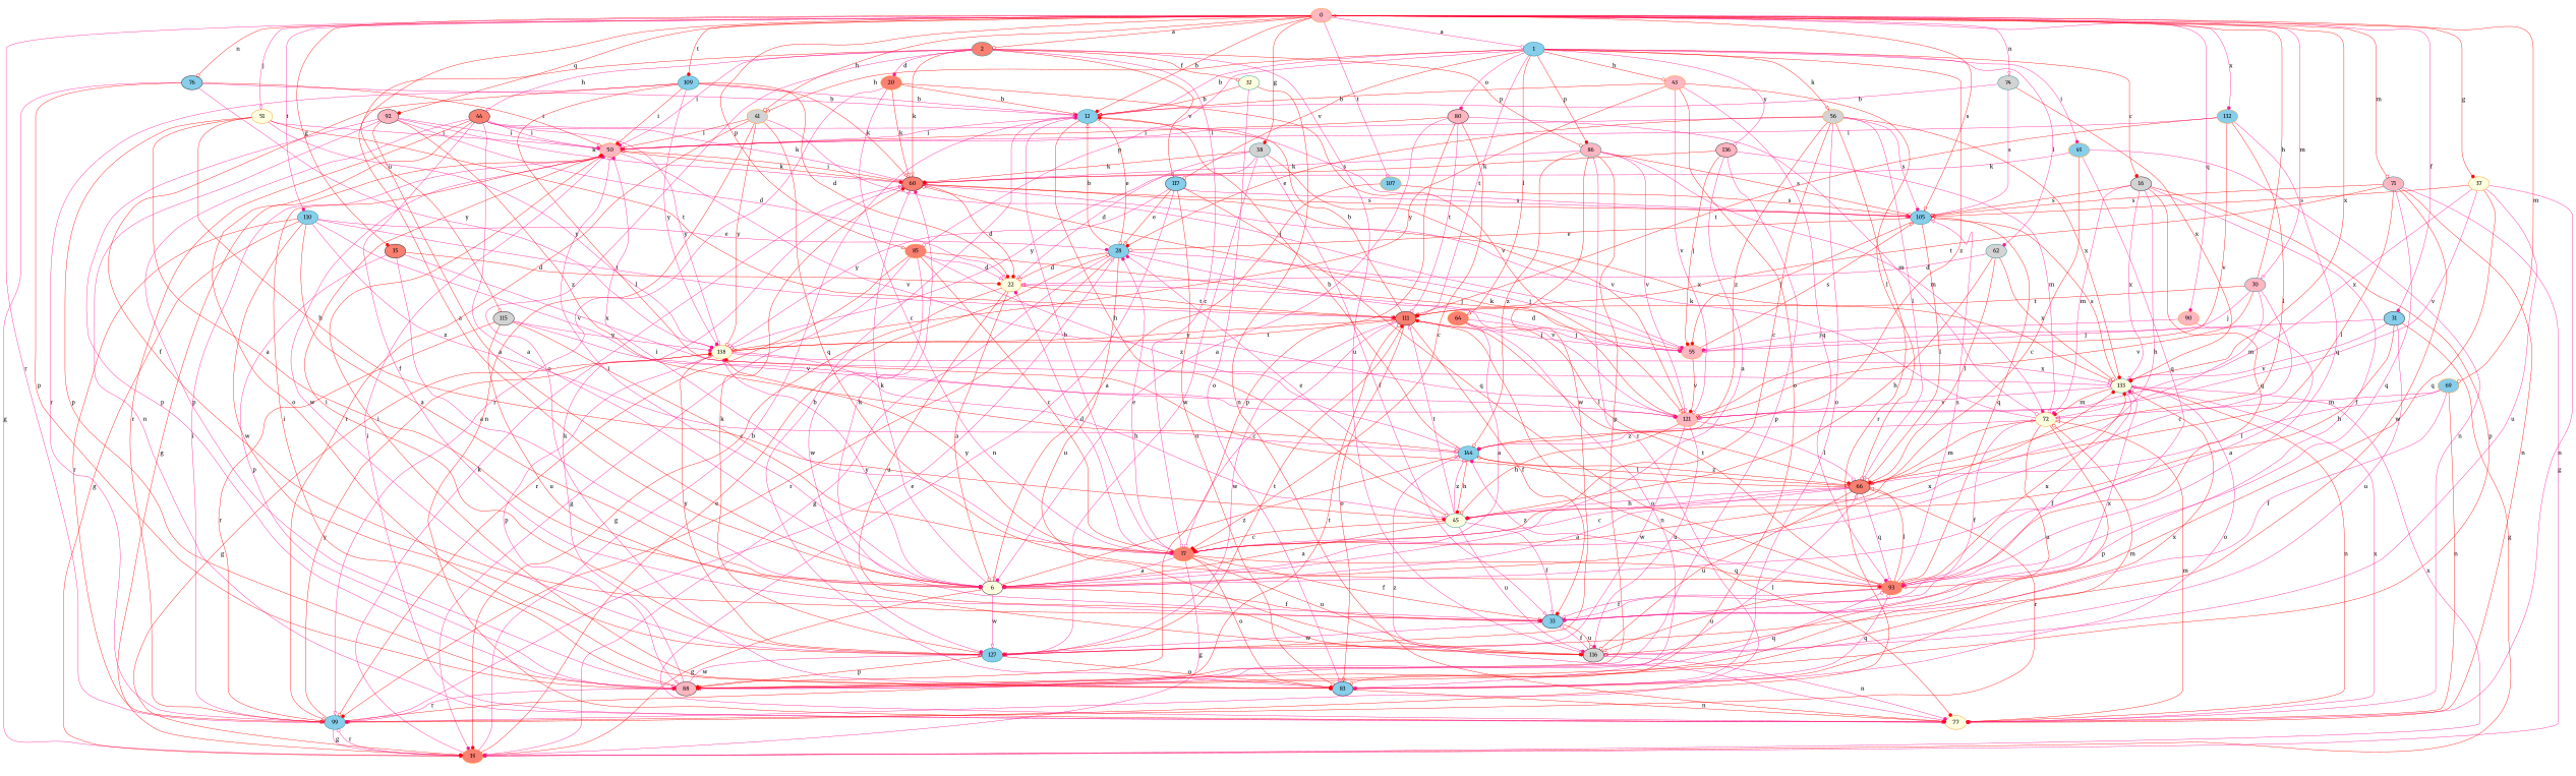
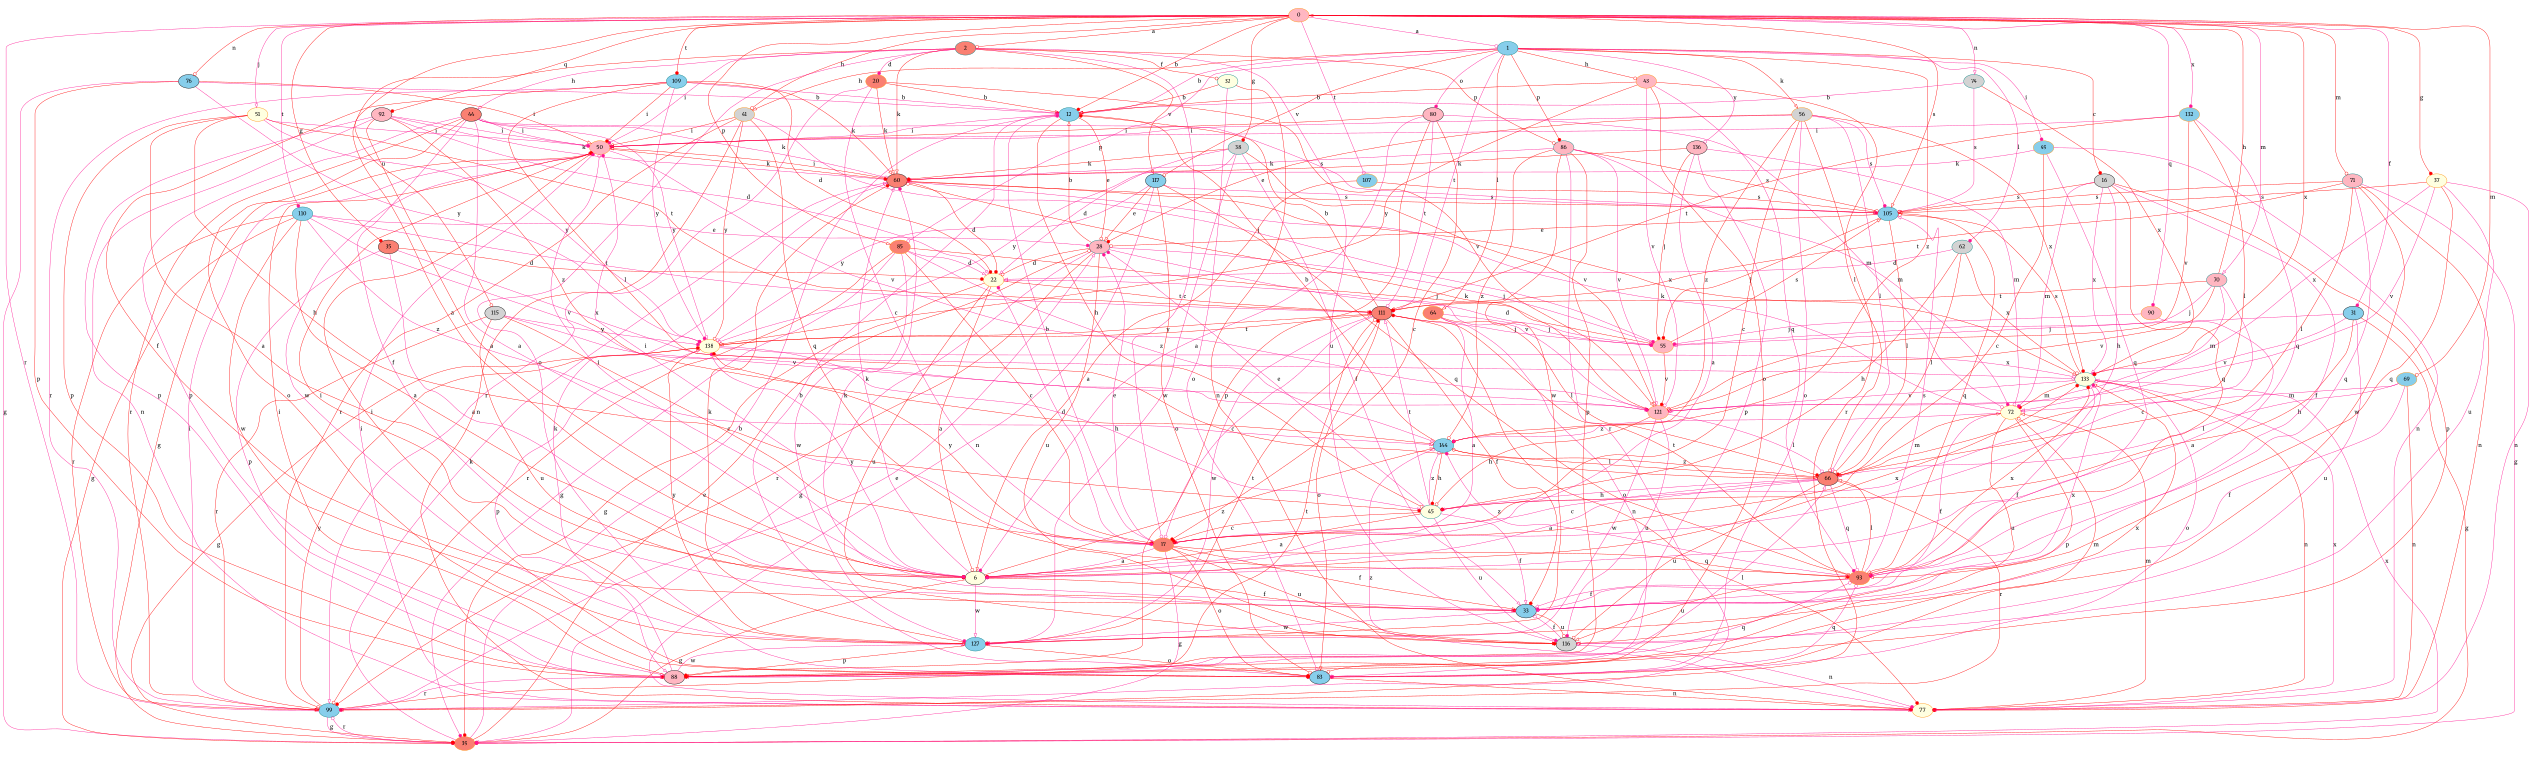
  strict digraph {
    fontname=Merriweather
    node [color=darkorange fillcolor=skyblue fontname=Merriweather style=filled]
    edge [arrowhead=dot color=red fontname=Merriweather]
    0 [fillcolor=lightpink]
    1 [color=teal]
    2 [color=teal fillcolor=salmon]
    12 [color=teal]
    31 [color=black]
    35 [color=black fillcolor=salmon]
    37 [fillcolor=lightyellow]
    38 [color=teal fillcolor=lightgrey]
    41 [fillcolor=lightgrey]
    51 [fillcolor=lightyellow]
    69
    70 [color=teal fillcolor=lightpink]
    71 [color=teal fillcolor=lightpink]
    74 [color=teal fillcolor=lightgrey]
    76 [color=black]
    85 [fillcolor=salmon]
    90 [fillcolor=lightpink]
    92 [color=black fillcolor=lightpink]
    99 [color=teal]
    105 [color=teal]
    107
    109 [color=teal]
    110 [color=teal]
    115 [color=black fillcolor=lightgrey]
    132
    133 [color=teal fillcolor=lightyellow]
    16 [color=black fillcolor=lightgrey]
    43 [fillcolor=lightpink]
    49
    56 [fillcolor=lightgrey]
    62 [color=teal fillcolor=lightgrey]
    64 [fillcolor=salmon]
    80 [color=black fillcolor=lightpink]
    86 [color=teal fillcolor=lightpink]
    111 [color=black fillcolor=salmon]
    117 [color=black]
    136 [color=black fillcolor=lightpink]
    144 [color=teal]
    6 [color=black fillcolor=lightyellow]
    17 [fillcolor=salmon]
    20 [fillcolor=salmon]
    32 [color=teal fillcolor=lightyellow]
    44 [color=black fillcolor=salmon]
    50 [fillcolor=lightpink]
    60 [color=black fillcolor=salmon]
    83 [color=black]
    116 [color=black fillcolor=lightgrey]
-   28 [color=teal]
+   28 [color=teal fillcolor=lightpink]
    45 [color=teal fillcolor=lightyellow]
    39 [fillcolor=salmon]
    121 [fillcolor=lightpink]
    55 [fillcolor=lightpink]
    88 [color=black fillcolor=lightpink]
    22 [fillcolor=lightyellow]
    93 [fillcolor=salmon]
    77 [fillcolor=lightyellow]
    33 [color=black]
    127 [color=teal]
    138 [fillcolor=lightyellow]
    72 [fillcolor=lightyellow]
    66 [color=black fillcolor=salmon]
    0 -> 1 [arrowhead=odot color=deeppink label=a]
    0 -> 2 [arrowhead=odot label=a]
    0 -> 12 [label=b]
    0 -> 31 [color=deeppink label=f]
    0 -> 35 [label=g]
    0 -> 37 [label=g]
    0 -> 38 [label=g]
    0 -> 41 [arrowhead=odot label=h]
    0 -> 51 [arrowhead=onormal color=deeppink label=j]
    0 -> 69 [arrowhead=odot label=m]
    0 -> 70 [arrowhead=onormal color=deeppink label=m]
    0 -> 71 [arrowhead=odot label=m]
    0 -> 74 [arrowhead=onormal color=deeppink label=n]
    0 -> 76 [arrowhead=odot label=n]
    0 -> 85 [arrowhead=onormal label=p]
    0 -> 90 [color=deeppink label=q]
    0 -> 92 [label=q]
    0 -> 99 [arrowhead=odot color=deeppink label=r]
    0 -> 105 [arrowhead=onormal label=s]
    0 -> 107 [arrowhead=odot color=deeppink label=t]
    0 -> 109 [label=t]
    0 -> 110 [color=deeppink label=t]
    0 -> 115 [arrowhead=odot label=u]
    0 -> 132 [color=deeppink label=x]
    0 -> 133 [arrowhead=odot label=x]
    1 -> 12 [arrowhead=odot color=deeppink label=b]
    1 -> 41 [arrowhead=onormal label=h]
    1 -> 85 [arrowhead=odot color=deeppink label=p]
    1 -> 16 [label=c]
    1 -> 43 [arrowhead=odot label=h]
    1 -> 49 [color=deeppink label=i]
    1 -> 56 [arrowhead=onormal label=k]
    1 -> 62 [color=deeppink label=l]
    1 -> 64 [arrowhead=onormal label=l]
    1 -> 80 [color=deeppink label=o]
    1 -> 86 [label=p]
    1 -> 111 [color=deeppink label=t]
    1 -> 117 [arrowhead=odot label=v]
    1 -> 136 [arrowhead=odot color=deeppink label=y]
    1 -> 144 [label=z]
    2 -> 86 [arrowhead=odot label=p]
    2 -> 117 [arrowhead=onormal label=v]
    2 -> 6 [label=a]
    2 -> 17 [arrowhead=odot color=deeppink label=c]
    2 -> 20 [color=deeppink label=d]
    2 -> 32 [arrowhead=odot label=f]
    2 -> 44 [arrowhead=onormal color=deeppink label=h]
    2 -> 50 [color=deeppink label=i]
    2 -> 60 [arrowhead=onormal label=k]
    2 -> 83 [color=deeppink label=o]
    2 -> 116 [arrowhead=onormal color=deeppink label=u]
    12 -> 50 [color=deeppink label=i]
    12 -> 28 [arrowhead=odot label=e]
    12 -> 45 [arrowhead=odot label=h]
    31 -> 116 [arrowhead=odot color=deeppink label=u]
    31 -> 45 [arrowhead=odot label=h]
    31 -> 39 [label=g]
    31 -> 121 [arrowhead=onormal color=deeppink label=v]
    31 -> 55 [arrowhead=onormal color=deeppink label=j]
    35 -> 133 [arrowhead=odot color=deeppink label=x]
    35 -> 6 [color=deeppink label=a]
    35 -> 88 [arrowhead=onormal color=deeppink label=p]
    35 -> 22 [label=d]
    37 -> 105 [arrowhead=onormal label=s]
    37 -> 133 [color=deeppink label=x]
    37 -> 116 [arrowhead=odot color=deeppink label=u]
    37 -> 121 [arrowhead=odot color=deeppink label=v]
    37 -> 93 [arrowhead=onormal label=q]
    37 -> 77 [arrowhead=odot color=deeppink label=n]
    38 -> 60 [label=k]
    38 -> 121 [arrowhead=onormal label=v]
    38 -> 22 [arrowhead=onormal color=deeppink label=d]
    38 -> 33 [arrowhead=onormal color=deeppink label=f]
    38 -> 127 [arrowhead=onormal color=deeppink label=w]
    38 -> 138 [arrowhead=odot color=deeppink label=y]
    41 -> 99 [arrowhead=odot label=r]
    41 -> 50 [arrowhead=onormal label=i]
    41 -> 55 [color=deeppink label=j]
    41 -> 93 [label=q]
    41 -> 77 [arrowhead=onormal label=n]
    41 -> 138 [arrowhead=odot label=y]
    51 -> 111 [label=t]
    51 -> 6 [label=a]
    51 -> 50 [arrowhead=onormal color=deeppink label=i]
    51 -> 45 [label=h]
    51 -> 88 [arrowhead=odot label=p]
    51 -> 138 [color=deeppink label=y]
    69 -> 77 [arrowhead=odot label=n]
    69 -> 33 [arrowhead=odot color=deeppink label=f]
    69 -> 72 [arrowhead=onormal color=deeppink label=m]
    69 -> 66 [arrowhead=onormal color=deeppink label=l]
    70 -> 0 [arrowhead=onormal label=h]
    70 -> 111 [label=t]
    70 -> 17 [color=deeppink label=c]
    70 -> 121 [arrowhead=odot label=v]
    70 -> 55 [arrowhead=odot color=deeppink label=j]
    70 -> 72 [arrowhead=onormal color=deeppink label=m]
    71 -> 105 [arrowhead=onormal label=s]
    71 -> 111 [arrowhead=odot label=t]
    71 -> 39 [arrowhead=odot color=deeppink label=g]
    71 -> 93 [color=deeppink label=q]
    71 -> 77 [label=n]
    71 -> 127 [label=w]
    71 -> 66 [arrowhead=onormal label=l]
    74 -> 12 [arrowhead=onormal color=deeppink label=b]
    74 -> 105 [arrowhead=odot color=deeppink label=s]
    74 -> 133 [label=x]
    76 -> 12 [arrowhead=odot color=deeppink label=b]
    76 -> 50 [arrowhead=onormal label=i]
    76 -> 39 [color=deeppink label=g]
    76 -> 88 [label=p]
    76 -> 138 [color=deeppink label=y]
    85 -> 99 [arrowhead=odot label=r]
    85 -> 144 [arrowhead=onormal color=deeppink label=z]
    85 -> 17 [label=c]
    85 -> 39 [color=deeppink label=g]
    85 -> 55 [arrowhead=onormal label=j]
    85 -> 22 [arrowhead=onormal color=deeppink label=d]
    85 -> 127 [color=deeppink label=w]
    90 -> 6 [arrowhead=odot color=deeppink label=a]
    90 -> 55 [color=deeppink label=j]
    92 -> 144 [arrowhead=odot label=z]
    92 -> 6 [arrowhead=odot label=a]
    92 -> 50 [color=deeppink label=i]
    92 -> 60 [arrowhead=odot color=deeppink label=k]
    92 -> 88 [arrowhead=odot color=deeppink label=p]
    92 -> 22 [arrowhead=onormal color=deeppink label=d]
    92 -> 77 [arrowhead=odot color=deeppink label=n]
    99 -> 111 [arrowhead=odot label=t]
    99 -> 50 [arrowhead=onormal color=deeppink label=i]
    99 -> 28 [arrowhead=onormal color=deeppink label=e]
    99 -> 39 [color=deeppink label=g]
    99 -> 138 [label=y]
    105 -> 28 [arrowhead=odot label=e]
    105 -> 55 [label=j]
    105 -> 93 [arrowhead=onormal label=q]
    105 -> 66 [arrowhead=odot label=l]
    107 -> 105 [arrowhead=onormal label=s]
    107 -> 6 [arrowhead=onormal label=a]
    109 -> 12 [color=deeppink label=b]
    109 -> 99 [arrowhead=onormal color=deeppink label=r]
    109 -> 50 [label=i]
    109 -> 60 [arrowhead=onormal label=k]
    109 -> 22 [label=d]
    109 -> 33 [label=f]
    109 -> 138 [color=deeppink label=y]
    109 -> 66 [arrowhead=odot label=l]
    110 -> 99 [arrowhead=onormal label=r]
    110 -> 111 [arrowhead=odot color=deeppink label=t]
    110 -> 144 [arrowhead=onormal color=deeppink label=z]
    110 -> 6 [label=a]
    110 -> 28 [color=deeppink label=e]
    110 -> 39 [arrowhead=odot label=g]
    110 -> 121 [arrowhead=onormal color=deeppink label=v]
    110 -> 127 [arrowhead=odot label=w]
    115 -> 99 [arrowhead=odot label=r]
    115 -> 17 [arrowhead=onormal label=c]
    115 -> 116 [arrowhead=onormal label=u]
    115 -> 121 [color=deeppink label=v]
    115 -> 138 [color=deeppink label=y]
    132 -> 111 [arrowhead=onormal label=t]
    132 -> 50 [arrowhead=onormal color=deeppink label=i]
    132 -> 121 [arrowhead=odot label=v]
    132 -> 93 [color=deeppink label=q]
    132 -> 66 [arrowhead=odot label=l]
    133 -> 105 [arrowhead=odot label=s]
    133 -> 83 [arrowhead=onormal color=deeppink label=o]
    133 -> 121 [arrowhead=odot color=deeppink label=v]
    133 -> 77 [arrowhead=odot label=n]
    133 -> 33 [arrowhead=odot color=deeppink label=f]
    133 -> 72 [label=m]
    16 -> 105 [arrowhead=odot label=s]
    16 -> 133 [arrowhead=onormal color=deeppink label=x]
    16 -> 45 [color=deeppink label=h]
    16 -> 88 [label=p]
    16 -> 93 [arrowhead=odot label=q]
    16 -> 33 [arrowhead=odot color=deeppink label=f]
    16 -> 72 [color=deeppink label=m]
    43 -> 12 [arrowhead=onormal label=b]
    43 -> 83 [arrowhead=odot label=o]
    43 -> 121 [arrowhead=odot color=deeppink label=v]
    43 -> 93 [color=deeppink label=q]
    43 -> 138 [arrowhead=odot label=y]
    43 -> 66 [arrowhead=odot label=l]
    49 -> 17 [label=c]
    49 -> 60 [arrowhead=onormal color=deeppink label=k]
    49 -> 93 [arrowhead=onormal color=deeppink label=q]
    49 -> 77 [arrowhead=onormal color=deeppink label=n]
    56 -> 99 [arrowhead=odot label=r]
    56 -> 105 [color=deeppink label=s]
    56 -> 133 [label=x]
    56 -> 144 [label=z]
    56 -> 17 [arrowhead=onormal label=c]
    56 -> 50 [arrowhead=odot color=deeppink label=i]
    56 -> 83 [color=deeppink label=o]
    56 -> 28 [label=e]
    56 -> 66 [arrowhead=onormal color=deeppink label=l]
    62 -> 133 [arrowhead=odot label=x]
    62 -> 45 [label=h]
    62 -> 22 [arrowhead=onormal color=deeppink label=d]
    62 -> 66 [label=l]
    64 -> 6 [arrowhead=odot color=deeppink label=a]
    64 -> 83 [arrowhead=odot color=deeppink label=o]
    64 -> 55 [color=deeppink label=j]
    64 -> 66 [label=l]
    80 -> 111 [arrowhead=odot color=deeppink label=t]
    80 -> 6 [color=deeppink label=a]
    80 -> 17 [label=c]
    80 -> 50 [arrowhead=onormal label=i]
    80 -> 88 [label=p]
    80 -> 72 [arrowhead=odot color=deeppink label=m]
    86 -> 99 [color=deeppink label=r]
    86 -> 105 [arrowhead=odot label=s]
    86 -> 144 [arrowhead=odot label=z]
    86 -> 60 [arrowhead=odot color=deeppink label=k]
    86 -> 121 [arrowhead=onormal color=deeppink label=v]
    86 -> 88 [arrowhead=onormal label=p]
    86 -> 127 [arrowhead=odot label=w]
    86 -> 72 [color=deeppink label=m]
    111 -> 12 [label=b]
    111 -> 17 [arrowhead=odot color=deeppink label=c]
    111 -> 83 [arrowhead=onormal label=o]
    111 -> 55 [color=deeppink label=j]
    111 -> 77 [label=n]
    111 -> 33 [label=f]
    111 -> 127 [arrowhead=odot color=deeppink label=w]
    111 -> 138 [arrowhead=onormal label=y]
    117 -> 105 [arrowhead=onormal color=deeppink label=s]
    117 -> 83 [arrowhead=odot label=o]
    117 -> 28 [arrowhead=onormal label=e]
    117 -> 93 [arrowhead=odot label=q]
    117 -> 77 [arrowhead=odot color=deeppink label=n]
    117 -> 138 [arrowhead=odot color=deeppink label=y]
    136 -> 6 [arrowhead=odot color=deeppink label=a]
    136 -> 60 [label=k]
    136 -> 55 [label=j]
    136 -> 88 [arrowhead=onormal color=deeppink label=p]
    136 -> 72 [arrowhead=odot color=deeppink label=m]
    144 -> 12 [arrowhead=odot label=b]
    144 -> 45 [label=h]
    144 -> 66 [arrowhead=onormal label=l]
    6 -> 133 [label=x]
    6 -> 144 [arrowhead=onormal label=z]
    6 -> 50 [arrowhead=odot color=deeppink label=i]
    6 -> 60 [arrowhead=onormal color=deeppink label=k]
    6 -> 39 [arrowhead=odot label=g]
    6 -> 33 [arrowhead=onormal label=f]
    6 -> 127 [arrowhead=onormal color=deeppink label=w]
    6 -> 138 [color=deeppink label=y]
    17 -> 12 [color=deeppink label=b]
    17 -> 6 [arrowhead=odot color=deeppink label=a]
    17 -> 50 [color=deeppink label=i]
    17 -> 83 [arrowhead=odot label=o]
    17 -> 116 [arrowhead=odot label=u]
    17 -> 28 [color=deeppink label=e]
    17 -> 39 [color=deeppink label=g]
    17 -> 22 [color=deeppink label=d]
    17 -> 93 [arrowhead=onormal label=q]
    17 -> 33 [arrowhead=onormal label=f]
    17 -> 138 [label=y]
    20 -> 12 [arrowhead=onormal label=b]
    20 -> 99 [arrowhead=onormal color=deeppink label=r]
    20 -> 17 [color=deeppink label=c]
    20 -> 60 [arrowhead=onormal label=k]
    20 -> 121 [arrowhead=onormal label=v]
    32 -> 12 [arrowhead=onormal label=b]
    32 -> 83 [arrowhead=odot color=deeppink label=o]
    32 -> 77 [label=n]
    44 -> 99 [arrowhead=onormal label=r]
    44 -> 105 [color=deeppink label=s]
    44 -> 6 [color=deeppink label=a]
    44 -> 50 [arrowhead=odot color=deeppink label=i]
    44 -> 60 [arrowhead=odot color=deeppink label=k]
    44 -> 83 [label=o]
    44 -> 88 [arrowhead=onormal color=deeppink label=p]
    44 -> 33 [arrowhead=onormal color=deeppink label=f]
    44 -> 138 [arrowhead=onormal color=deeppink label=y]
    50 -> 60 [label=k]
    50 -> 39 [arrowhead=odot label=g]
    50 -> 121 [arrowhead=onormal color=deeppink label=v]
    50 -> 127 [arrowhead=odot color=deeppink label=w]
    60 -> 105 [arrowhead=onormal label=s]
    60 -> 133 [arrowhead=onormal label=x]
    60 -> 50 [arrowhead=onormal label=i]
    60 -> 22 [label=d]
    83 -> 12 [arrowhead=odot color=deeppink label=b]
    83 -> 50 [arrowhead=odot label=i]
    83 -> 93 [arrowhead=odot color=deeppink label=q]
    83 -> 77 [label=n]
    83 -> 72 [arrowhead=odot label=m]
    116 -> 77 [color=deeppink label=n]
    116 -> 33 [arrowhead=odot color=deeppink label=f]
    28 -> 12 [arrowhead=onormal label=b]
    28 -> 99 [label=r]
    28 -> 116 [label=u]
    28 -> 39 [arrowhead=onormal color=deeppink label=g]
    28 -> 121 [color=deeppink label=v]
    28 -> 55 [arrowhead=odot color=deeppink label=j]
    28 -> 22 [arrowhead=odot label=d]
    45 -> 111 [arrowhead=onormal color=deeppink label=t]
    45 -> 144 [arrowhead=odot color=deeppink label=z]
    45 -> 6 [label=a]
    45 -> 17 [label=c]
    45 -> 116 [color=deeppink label=u]
    45 -> 28 [color=deeppink label=e]
    45 -> 33 [arrowhead=onormal color=deeppink label=f]
    39 -> 12 [arrowhead=onormal color=deeppink label=b]
    39 -> 99 [arrowhead=odot color=deeppink label=r]
    39 -> 133 [arrowhead=onormal color=deeppink label=x]
    39 -> 60 [arrowhead=onormal color=deeppink label=k]
    39 -> 28 [arrowhead=odot label=e]
    121 -> 60 [arrowhead=odot label=k]
    121 -> 116 [color=deeppink label=u]
    121 -> 45 [arrowhead=odot label=h]
    121 -> 127 [arrowhead=onormal color=deeppink label=w]
    121 -> 66 [arrowhead=odot color=deeppink label=l]
    55 -> 105 [arrowhead=onormal label=s]
    55 -> 121 [label=v]
    55 -> 22 [arrowhead=onormal color=deeppink label=d]
    88 -> 99 [arrowhead=odot color=deeppink label=r]
    88 -> 133 [arrowhead=onormal label=x]
    88 -> 50 [label=i]
    88 -> 60 [arrowhead=onormal color=deeppink label=k]
    88 -> 93 [arrowhead=odot color=deeppink label=q]
    88 -> 127 [arrowhead=onormal color=deeppink label=w]
    88 -> 66 [arrowhead=onormal color=deeppink label=l]
    22 -> 111 [arrowhead=onormal label=t]
    22 -> 6 [arrowhead=odot label=a]
    22 -> 116 [arrowhead=onormal label=u]
    22 -> 39 [label=g]
    93 -> 105 [arrowhead=onormal color=deeppink label=s]
    93 -> 133 [label=x]
    93 -> 111 [label=t]
    93 -> 144 [color=deeppink label=z]
    93 -> 116 [arrowhead=onormal label=u]
    93 -> 33 [arrowhead=onormal color=deeppink label=f]
    93 -> 66 [arrowhead=onormal label=l]
    77 -> 133 [arrowhead=odot color=deeppink label=x]
    77 -> 144 [arrowhead=odot color=deeppink label=z]
    77 -> 50 [color=deeppink label=i]
    77 -> 72 [arrowhead=onormal label=m]
    33 -> 133 [color=deeppink label=x]
    33 -> 60 [color=deeppink label=k]
    33 -> 116 [arrowhead=odot label=u]
    33 -> 127 [arrowhead=onormal color=deeppink label=w]
    127 -> 111 [label=t]
    127 -> 50 [arrowhead=odot label=i]
    127 -> 60 [label=k]
    127 -> 83 [label=o]
    127 -> 88 [arrowhead=onormal label=p]
    127 -> 138 [arrowhead=onormal label=y]
    138 -> 133 [arrowhead=odot color=deeppink label=x]
    138 -> 111 [arrowhead=onormal label=t]
    138 -> 45 [arrowhead=onormal color=deeppink label=h]
    138 -> 39 [label=g]
    138 -> 88 [arrowhead=onormal color=deeppink label=p]
    72 -> 144 [color=deeppink label=z]
    72 -> 60 [arrowhead=onormal color=deeppink label=k]
    72 -> 116 [arrowhead=onormal label=u]
    72 -> 88 [label=p]
    72 -> 33 [color=deeppink label=f]
    66 -> 99 [arrowhead=onormal label=r]
    66 -> 144 [arrowhead=odot label=z]
    66 -> 6 [color=deeppink label=a]
    66 -> 17 [arrowhead=onormal color=deeppink label=c]
    66 -> 116 [arrowhead=odot label=u]
    66 -> 45 [arrowhead=onormal color=deeppink label=h]
    66 -> 93 [arrowhead=odot color=deeppink label=q]
    66 -> 72 [arrowhead=onormal label=m]
  }
